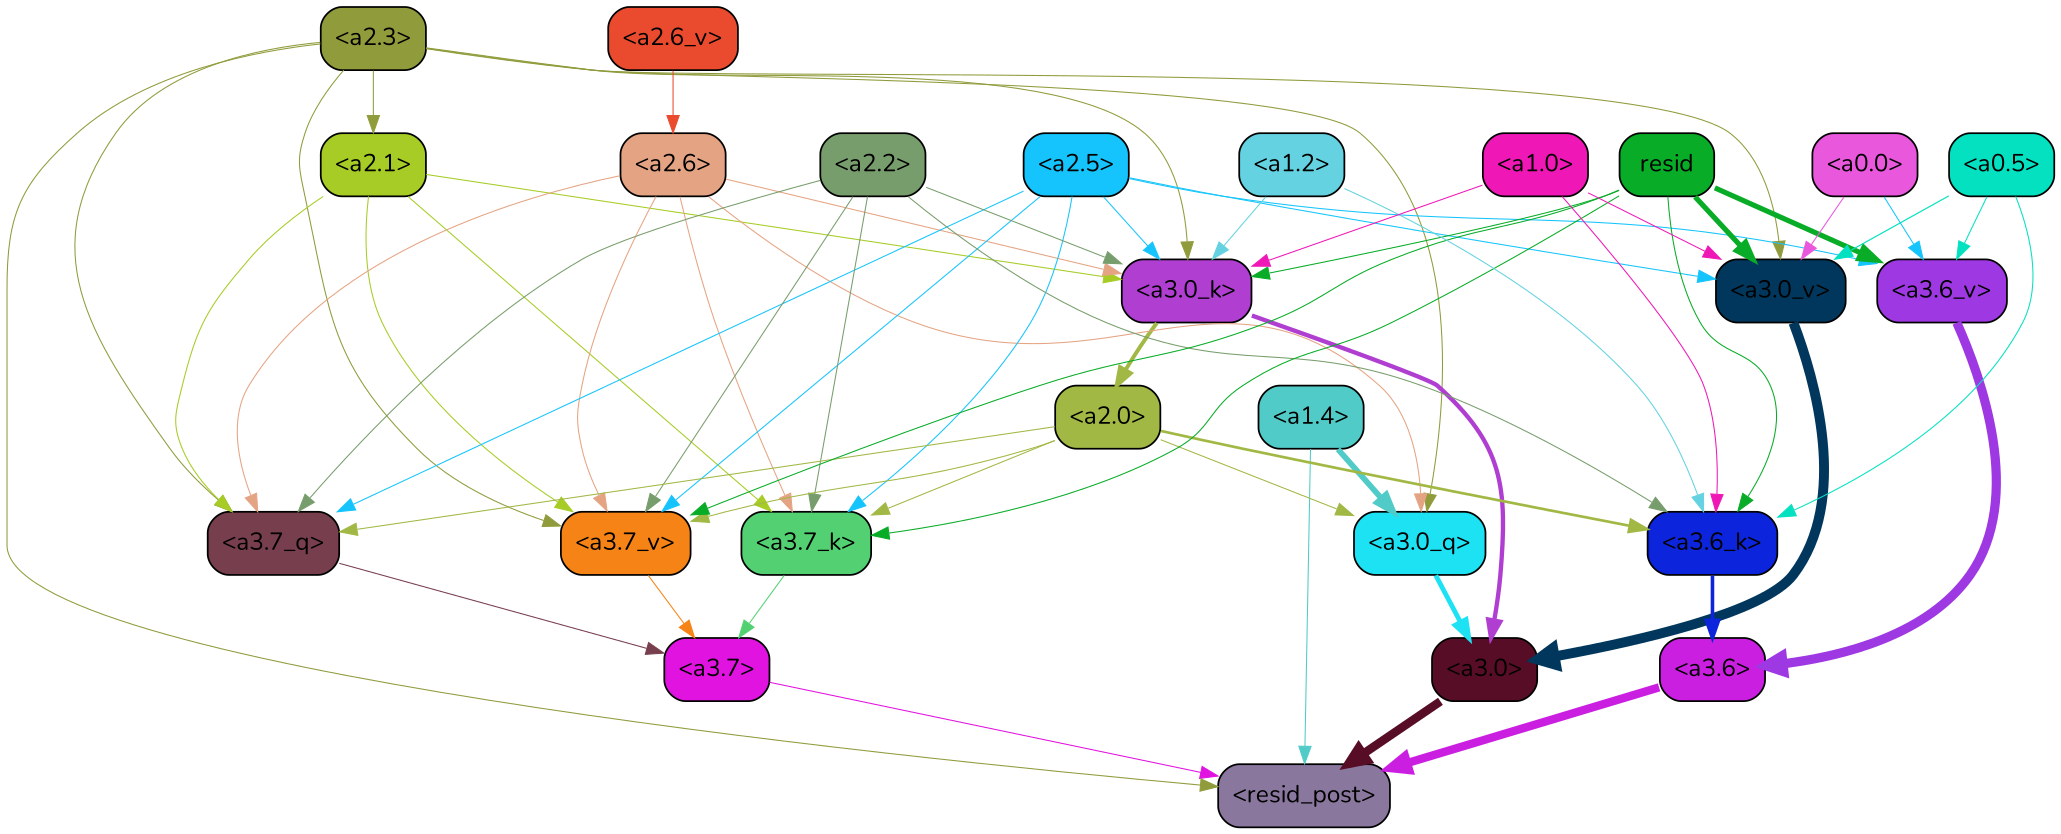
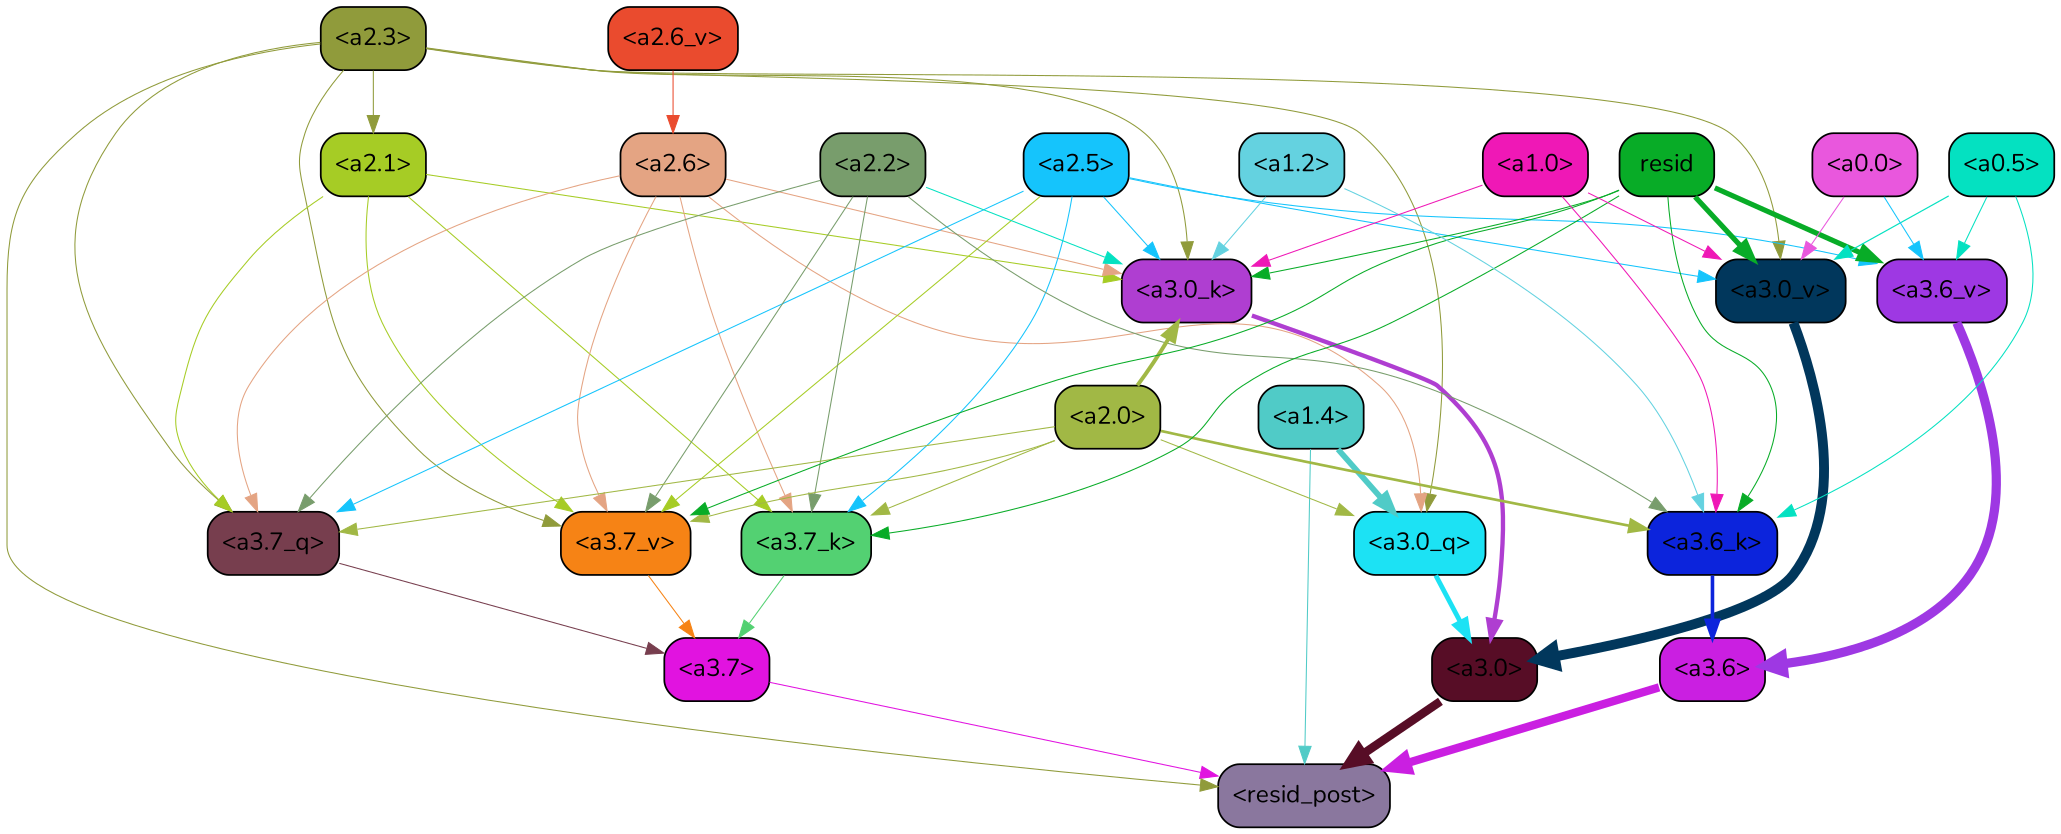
  strict digraph {
    fontname=Nunito
    splines=true
    node [color=black fontname=Nunito shape=box style="filled, rounded"]
    edge [color="#909b3b" fontname=Nunito penwidth=0.6]
    "<a3.7>" [fillcolor="#e113e0"]
    "<resid_post>" [fillcolor="#8a779e"]
    "<a3.6>" [fillcolor="#ca1fe1"]
    "<a3.0>" [fillcolor="#570d26"]
    "<a2.3>" [fillcolor="#909b3b"]
    "<a3.7_q>" [fillcolor="#773e4e"]
    "<a3.0_q>" [fillcolor="#1ce2f4"]
    "<a3.0_k>" [fillcolor="#af3ed1"]
    "<a3.7_v>" [fillcolor="#f68315"]
    "<a3.0_v>" [fillcolor="#01375c"]
    "<a2.1>" [fillcolor="#a6cc25"]
    "<a3.7_k>" [fillcolor="#53d172"]
    "<a1.4>" [fillcolor="#50cbc7"]
    "<a3.6_k>" [fillcolor="#0c24dc"]
    "<a3.6_v>" [fillcolor="#9e38e3"]
    "<a2.6>" [fillcolor="#e4a483"]
    "<a2.5>" [fillcolor="#15c4fc"]
    "<a2.2>" [fillcolor="#789d6c"]
    "<a2.0>" [fillcolor="#a1b845"]
    n20 [fillcolor="#08ac27" label=resid]
    "<a1.2>" [fillcolor="#64d2e0"]
    "<a1.0>" [fillcolor="#ef18b6"]
    "<a0.5>" [fillcolor="#04e1c1"]
    "<a0.0>" [fillcolor="#e957dd"]
    "<a2.6_v>" [fillcolor="#ea4b2e"]
    "<a3.7>" -> "<resid_post>" [color="#e113e0"]
    "<a3.6>" -> "<resid_post>" [color="#ca1fe1" penwidth=4.753257989883423]
    "<a3.0>" -> "<resid_post>" [color="#570d26" penwidth=4.90053927898407]
    "<a2.3>" -> "<resid_post>"
    "<a2.3>" -> "<a3.7_q>"
    "<a2.3>" -> "<a3.0_q>"
    "<a2.3>" -> "<a3.0_k>"
    "<a2.3>" -> "<a3.7_v>"
    "<a2.3>" -> "<a3.0_v>"
    "<a2.3>" -> "<a2.1>"
    "<a3.7_q>" -> "<a3.7>" [color="#773e4e"]
    "<a3.0_q>" -> "<a3.0>" [color="#1ce2f4" penwidth=2.7421876192092896]
    "<a3.0_k>" -> "<a3.0>" [color="#af3ed1" penwidth=2.476402521133423]
    "<a3.7_v>" -> "<a3.7>" [color="#f68315"]
    "<a3.0_v>" -> "<a3.0>" [color="#01375c" penwidth=5.652270674705505]
    "<a2.1>" -> "<a3.7_q>" [color="#a6cc25"]
    "<a2.1>" -> "<a3.0_k>" [color="#a6cc25"]
    "<a2.1>" -> "<a3.7_v>" [color="#a6cc25"]
    "<a2.1>" -> "<a3.7_k>" [color="#a6cc25"]
    "<a3.7_k>" -> "<a3.7>" [color="#53d172"]
    "<a1.4>" -> "<resid_post>" [color="#50cbc7"]
    "<a1.4>" -> "<a3.0_q>" [color="#50cbc7" penwidth=3.2760138511657715]
    "<a3.6_k>" -> "<a3.6>" [color="#0c24dc" penwidth=2.048597991466522]
    "<a3.6_v>" -> "<a3.6>" [color="#9e38e3" penwidth=5.2550448179244995]
    "<a2.6>" -> "<a3.7_q>" [color="#e4a483"]
    "<a2.6>" -> "<a3.0_q>" [color="#e4a483"]
    "<a2.6>" -> "<a3.0_k>" [color="#e4a483"]
    "<a2.6>" -> "<a3.7_v>" [color="#e4a483"]
    "<a2.6>" -> "<a3.7_k>" [color="#e4a483"]
    "<a2.5>" -> "<a3.7_q>" [color="#15c4fc"]
    "<a2.5>" -> "<a3.0_k>" [color="#15c4fc"]
-   "<a2.5>" -> "<a3.7_v>" [color="#15c4fc"]
+   "<a2.5>" -> "<a3.7_v>" [color="#a6cc25"]
    "<a2.5>" -> "<a3.0_v>" [color="#15c4fc"]
    "<a2.5>" -> "<a3.7_k>" [color="#15c4fc"]
    "<a2.5>" -> "<a3.6_v>" [color="#15c4fc"]
    "<a2.2>" -> "<a3.7_q>" [color="#789d6c"]
-   "<a2.2>" -> "<a3.0_k>" [color="#789d6c"]
+   "<a2.2>" -> "<a3.0_k>" [color="#04e1c1"]
    "<a2.2>" -> "<a3.7_v>" [color="#789d6c"]
    "<a2.2>" -> "<a3.7_k>" [color="#789d6c"]
    "<a2.2>" -> "<a3.6_k>" [color="#789d6c"]
    "<a2.0>" -> "<a3.7_q>" [color="#a1b845"]
    "<a2.0>" -> "<a3.0_q>" [color="#a1b845"]
-   "<a3.0_k>" -> "<a2.0>" [color="#a1b845" penwidth=2.2635570764541626]
+   "<a2.0>" -> "<a3.0_k>" [color="#a1b845" penwidth=2.2635570764541626]
    "<a2.0>" -> "<a3.7_v>" [color="#a1b845"]
    "<a2.0>" -> "<a3.7_k>" [color="#a1b845"]
    "<a2.0>" -> "<a3.6_k>" [color="#a1b845" penwidth=1.5290023684501648]
    n20 -> "<a3.0_k>" [color="#08ac27"]
    n20 -> "<a3.7_v>" [color="#08ac27"]
    n20 -> "<a3.0_v>" [color="#08ac27" penwidth=2.972973108291626]
    n20 -> "<a3.7_k>" [color="#08ac27"]
    n20 -> "<a3.6_k>" [color="#08ac27"]
    n20 -> "<a3.6_v>" [color="#08ac27" penwidth=2.9556376338005066]
    "<a1.2>" -> "<a3.0_k>" [color="#64d2e0"]
    "<a1.2>" -> "<a3.6_k>" [color="#64d2e0"]
    "<a1.0>" -> "<a3.0_k>" [color="#ef18b6"]
    "<a1.0>" -> "<a3.0_v>" [color="#ef18b6"]
    "<a1.0>" -> "<a3.6_k>" [color="#ef18b6"]
    "<a0.5>" -> "<a3.0_v>" [color="#04e1c1" penwidth=0.6790935099124908]
    "<a0.5>" -> "<a3.6_k>" [color="#04e1c1"]
    "<a0.5>" -> "<a3.6_v>" [color="#04e1c1"]
    "<a0.0>" -> "<a3.0_v>" [color="#e957dd"]
    "<a0.0>" -> "<a3.6_v>" [color="#15c4fc"]
    "<a2.6_v>" -> "<a2.6>" [color="#ea4b2e"]
  }
